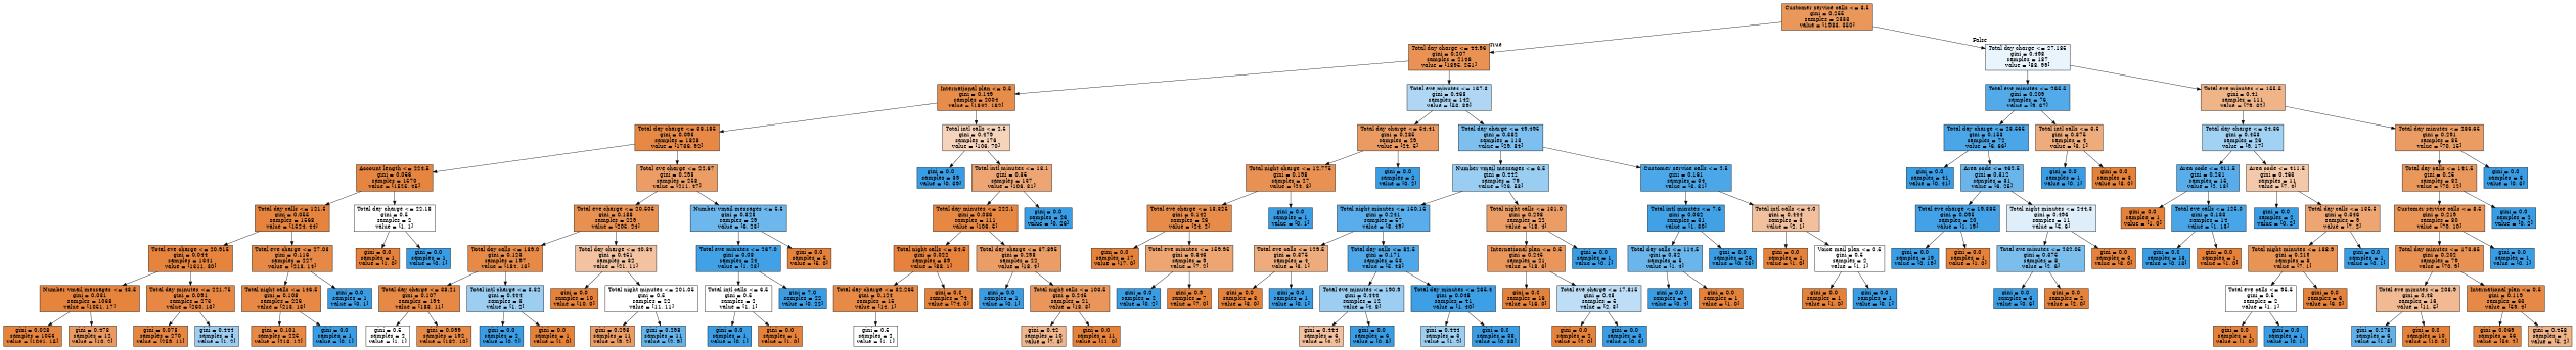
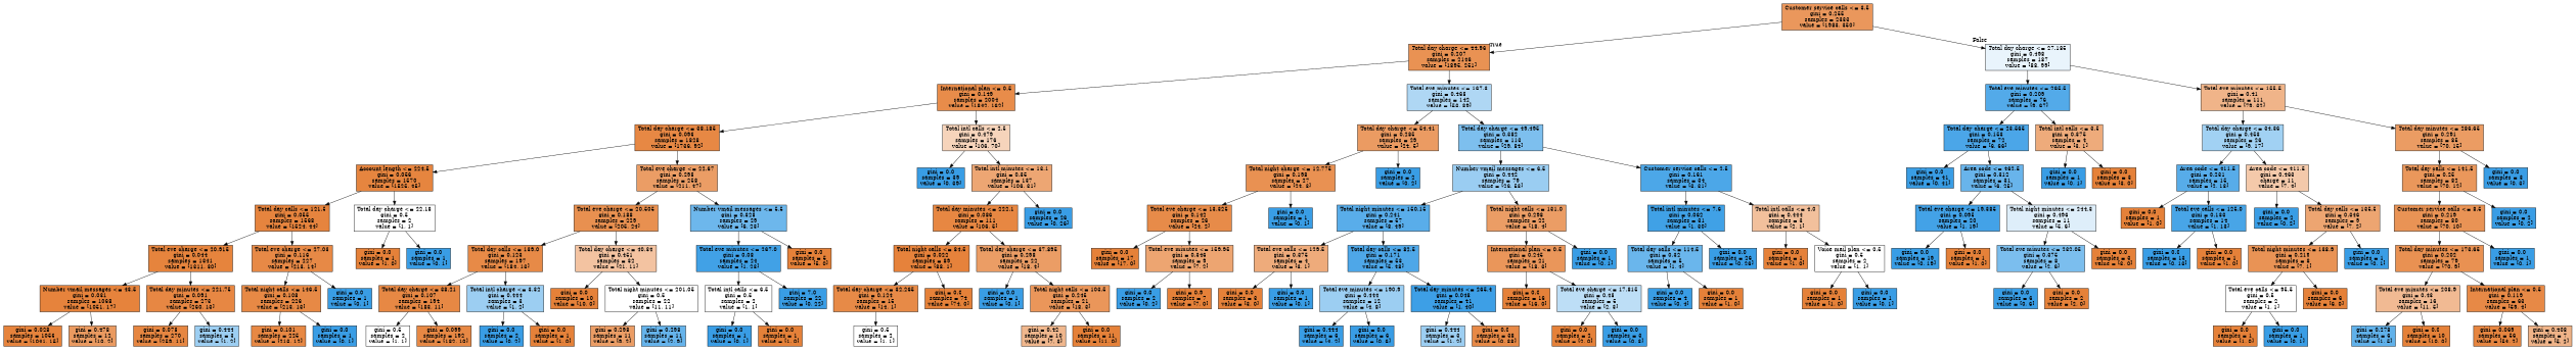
  digraph {
    node [color=black fillcolor="#399de5ff" shape=box style=filled]
    n1 [fillcolor="#e58139d2" label="Customer service calls <= 3.5\ngini = 0.255\nsamples = 2333\nvalue = [1983, 350]"]
    n2 [fillcolor="#e58139dd" label="Total day charge <= 44.96\ngini = 0.207\nsamples = 2146\nvalue = [1895, 251]"]
    n3 [fillcolor="#399de51c" label="Total day charge <= 27.185\ngini = 0.498\nsamples = 187\nvalue = [88, 99]"]
    n4 [fillcolor="#e58139e9" label="International plan <= 0.5\ngini = 0.149\nsamples = 2004\nvalue = [1842, 162]"]
    n5 [fillcolor="#399de567" label="Total eve minutes <= 167.3\ngini = 0.468\nsamples = 142\nvalue = [53, 89]"]
    n6 [fillcolor="#399de5dd" label="Total eve minutes <= 265.5\ngini = 0.209\nsamples = 76\nvalue = [9, 67]"]
    n7 [fillcolor="#e5813998" label="Total eve minutes <= 155.5\ngini = 0.41\nsamples = 111\nvalue = [79, 32]"]
    n8 [fillcolor="#e58139f1" label="Total day charge <= 38.185\ngini = 0.096\nsamples = 1828\nvalue = [1736, 92]"]
    n9 [fillcolor="#e5813957" label="Total intl calls <= 2.5\ngini = 0.479\nsamples = 176\nvalue = [106, 70]"]
    n10 [fillcolor="#e58139ca" label="Total day charge <= 54.41\ngini = 0.285\nsamples = 29\nvalue = [24, 5]"]
    n11 [fillcolor="#399de5a7" label="Total day charge <= 49.495\ngini = 0.382\nsamples = 113\nvalue = [29, 84]"]
    n12 [fillcolor="#e58139f7" label="Account length <= 224.5\ngini = 0.056\nsamples = 1570\nvalue = [1525, 45]"]
    n13 [fillcolor="#e58139c6" label="Total eve charge <= 22.67\ngini = 0.298\nsamples = 258\nvalue = [211, 47]"]
    n14 [label="gini = 0.0\nsamples = 39\nvalue = [0, 39]"]
    n15 [fillcolor="#e58139b4" label="Total intl minutes <= 13.1\ngini = 0.35\nsamples = 137\nvalue = [106, 31]"]
    n16 [fillcolor="#e58139f8" label="Total day calls <= 121.5\ngini = 0.055\nsamples = 1568\nvalue = [1524, 44]"]
    n17 [fillcolor="#e5813900" label="Total day charge <= 22.18\ngini = 0.5\nsamples = 2\nvalue = [1, 1]"]
    n18 [fillcolor="#e58139e1" label="Total eve charge <= 20.505\ngini = 0.188\nsamples = 229\nvalue = [205, 24]"]
    n19 [fillcolor="#399de5bc" label="Number vmail messages <= 5.5\ngini = 0.328\nsamples = 29\nvalue = [6, 23]"]
    n20 [fillcolor="#e58139f9" label="Total eve charge <= 20.915\ngini = 0.044\nsamples = 1341\nvalue = [1311, 30]"]
    n21 [fillcolor="#e58139ee" label="Total eve charge <= 27.03\ngini = 0.116\nsamples = 227\nvalue = [213, 14]"]
    n22 [fillcolor="#e58139ff" label="gini = 0.0\nsamples = 1\nvalue = [1, 0]"]
    n23 [label="gini = 0.0\nsamples = 1\nvalue = [0, 1]"]
    n24 [fillcolor="#e58139fb" label="Number vmail messages <= 43.5\ngini = 0.031\nsamples = 1068\nvalue = [1051, 17]"]
    n25 [fillcolor="#e58139f2" label="Total day minutes <= 221.75\ngini = 0.091\nsamples = 273\nvalue = [260, 13]"]
    n26 [fillcolor="#e58139ef" label="Total night calls <= 146.5\ngini = 0.108\nsamples = 226\nvalue = [213, 13]"]
    n27 [label="gini = 0.0\nsamples = 1\nvalue = [0, 1]"]
    n28 [fillcolor="#e58139fb" label="gini = 0.028\nsamples = 1056\nvalue = [1041, 15]"]
    n29 [fillcolor="#e58139cc" label="gini = 0.478\nsamples = 12\nvalue = [10, 2]"]
    n30 [fillcolor="#e58139f4" label="gini = 0.078\nsamples = 270\nvalue = [259, 11]"]
    n31 [fillcolor="#399de57f" label="gini = 0.444\nsamples = 3\nvalue = [1, 2]"]
    n32 [fillcolor="#e58139f1" label="gini = 0.101\nsamples = 225\nvalue = [213, 12]"]
    n33 [label="gini = 0.0\nsamples = 1\nvalue = [0, 1]"]
    n34 [fillcolor="#e58139ed" label="Total day calls <= 139.0\ngini = 0.123\nsamples = 197\nvalue = [184, 13]"]
    n35 [fillcolor="#e5813979" label="Total day charge <= 40.34\ngini = 0.451\nsamples = 32\nvalue = [21, 11]"]
    n36 [fillcolor="#399de5f4" label="Total eve minutes <= 267.0\ngini = 0.08\nsamples = 24\nvalue = [1, 23]"]
    n37 [fillcolor="#e58139ff" label="gini = 0.0\nsamples = 5\nvalue = [5, 0]"]
    n38 [fillcolor="#e58139f0" label="Total day charge <= 38.21\ngini = 0.107\nsamples = 194\nvalue = [183, 11]"]
    n39 [fillcolor="#399de57f" label="Total intl charge <= 3.32\ngini = 0.444\nsamples = 3\nvalue = [1, 2]"]
    n40 [fillcolor="#e58139ff" label="gini = 0.0\nsamples = 10\nvalue = [10, 0]"]
    n41 [fillcolor="#e5813900" label="Total night minutes <= 201.05\ngini = 0.5\nsamples = 22\nvalue = [11, 11]"]
    n42 [fillcolor="#e5813900" label="gini = 0.5\nsamples = 2\nvalue = [1, 1]"]
    n43 [fillcolor="#e58139f1" label="gini = 0.099\nsamples = 192\nvalue = [182, 10]"]
    n44 [label="gini = 0.0\nsamples = 2\nvalue = [0, 2]"]
    n45 [fillcolor="#e58139ff" label="gini = 0.0\nsamples = 1\nvalue = [1, 0]"]
    n46 [fillcolor="#e58139c6" label="gini = 0.298\nsamples = 11\nvalue = [9, 2]"]
    n47 [fillcolor="#399de5c6" label="gini = 0.298\nsamples = 11\nvalue = [2, 9]"]
    n48 [fillcolor="#e5813900" label="Total intl calls <= 6.5\ngini = 0.5\nsamples = 2\nvalue = [1, 1]"]
    n49 [label="gini = 7.0\nsamples = 22\nvalue = [0, 22]"]
    n50 [label="gini = 0.0\nsamples = 1\nvalue = [0, 1]"]
    n51 [fillcolor="#e58139ff" label="gini = 0.0\nsamples = 1\nvalue = [1, 0]"]
    n52 [fillcolor="#e58139f3" label="Total day minutes <= 222.1\ngini = 0.086\nsamples = 111\nvalue = [106, 5]"]
    n53 [label="gini = 0.0\nsamples = 26\nvalue = [0, 26]"]
    n54 [fillcolor="#e58139fc" label="Total night calls <= 84.5\ngini = 0.022\nsamples = 89\nvalue = [88, 1]"]
    n55 [fillcolor="#e58139c6" label="Total day charge <= 37.895\ngini = 0.298\nsamples = 22\nvalue = [18, 4]"]
    n56 [fillcolor="#e58139ed" label="Total day charge <= 32.265\ngini = 0.124\nsamples = 15\nvalue = [14, 1]"]
    n57 [fillcolor="#e58139ff" label="gini = 0.0\nsamples = 74\nvalue = [74, 0]"]
    n58 [label="gini = 0.0\nsamples = 1\nvalue = [0, 1]"]
    n59 [fillcolor="#e58139d4" label="Total night calls <= 103.5\ngini = 0.245\nsamples = 21\nvalue = [18, 3]"]
    n60 [fillcolor="#e5813900" label="gini = 0.5\nsamples = 2\nvalue = [1, 1]"]
    n61 [fillcolor="#e5813992" label="gini = 0.42\nsamples = 10\nvalue = [7, 3]"]
    n62 [fillcolor="#e58139ff" label="gini = 0.0\nsamples = 11\nvalue = [11, 0]"]
    n63 [fillcolor="#e58139df" label="Total night charge <= 12.775\ngini = 0.198\nsamples = 27\nvalue = [24, 3]"]
    n64 [label="gini = 0.0\nsamples = 2\nvalue = [0, 2]"]
    n65 [fillcolor="#399de582" label="Number vmail messages <= 6.5\ngini = 0.442\nsamples = 79\nvalue = [26, 53]"]
    n66 [fillcolor="#399de5e6" label="Customer service calls <= 2.5\ngini = 0.161\nsamples = 34\nvalue = [3, 31]"]
    n67 [fillcolor="#e58139ea" label="Total eve charge <= 13.325\ngini = 0.142\nsamples = 26\nvalue = [24, 2]"]
    n68 [label="gini = 0.0\nsamples = 1\nvalue = [0, 1]"]
    n69 [fillcolor="#e58139ff" label="gini = 0.0\nsamples = 17\nvalue = [17, 0]"]
    n70 [fillcolor="#e58139b6" label="Total eve minutes <= 159.95\ngini = 0.346\nsamples = 9\nvalue = [7, 2]"]
    n71 [label="gini = 0.0\nsamples = 2\nvalue = [0, 2]"]
    n72 [fillcolor="#e58139ff" label="gini = 0.9\nsamples = 7\nvalue = [7, 0]"]
    n73 [fillcolor="#399de5d5" label="Total night minutes <= 150.15\ngini = 0.241\nsamples = 57\nvalue = [8, 49]"]
    n74 [fillcolor="#e58139c6" label="Total night calls <= 131.0\ngini = 0.298\nsamples = 22\nvalue = [18, 4]"]
    n75 [fillcolor="#399de5f6" label="Total intl minutes <= 7.6\ngini = 0.062\nsamples = 31\nvalue = [1, 30]"]
    n76 [fillcolor="#e581397f" label="Total intl calls <= 4.0\ngini = 0.444\nsamples = 3\nvalue = [2, 1]"]
    n77 [fillcolor="#e58139aa" label="Total eve calls <= 129.5\ngini = 0.375\nsamples = 4\nvalue = [3, 1]"]
    n78 [fillcolor="#399de5e4" label="Total day calls <= 82.5\ngini = 0.171\nsamples = 53\nvalue = [5, 48]"]
    n79 [fillcolor="#e58139d4" label="International plan <= 0.5\ngini = 0.245\nsamples = 21\nvalue = [18, 3]"]
    n80 [label="gini = 0.0\nsamples = 1\nvalue = [0, 1]"]
    n81 [fillcolor="#e58139ff" label="gini = 0.0\nsamples = 3\nvalue = [3, 0]"]
    n82 [label="gini = 0.0\nsamples = 1\nvalue = [0, 1]"]
    n83 [fillcolor="#399de57f" label="Total eve minutes <= 190.9\ngini = 0.444\nsamples = 12\nvalue = [4, 8]"]
    n84 [fillcolor="#399de5f9" label="Total day minutes <= 265.4\ngini = 0.048\nsamples = 41\nvalue = [1, 40]"]
-   n85 [fillcolor="#e581397f" label="gini = 0.444\nsamples = 6\nvalue = [4, 2]"]
+   n85 [label="gini = 0.444\nsamples = 6\nvalue = [4, 2]"]
    n86 [label="gini = 0.0\nsamples = 6\nvalue = [0, 6]"]
    n87 [fillcolor="#399de57f" label="gini = 0.444\nsamples = 3\nvalue = [1, 2]"]
-   n88 [label="gini = 0.0\nsamples = 38\nvalue = [0, 38]"]
+   n88 [fillcolor="#e58139ee" label="gini = 0.0\nsamples = 38\nvalue = [0, 38]"]
    n89 [fillcolor="#e58139ff" label="gini = 0.0\nsamples = 16\nvalue = [16, 0]"]
    n90 [fillcolor="#399de555" label="Total eve charge <= 17.815\ngini = 0.48\nsamples = 5\nvalue = [2, 3]"]
    n91 [fillcolor="#e58139ff" label="gini = 0.0\nsamples = 2\nvalue = [2, 0]"]
    n92 [label="gini = 0.0\nsamples = 3\nvalue = [0, 3]"]
    n93 [fillcolor="#399de5bf" label="Total day calls <= 114.5\ngini = 0.32\nsamples = 5\nvalue = [1, 4]"]
    n94 [label="gini = 0.0\nsamples = 26\nvalue = [0, 26]"]
    n95 [fillcolor="#e58139ff" label="gini = 0.0\nsamples = 1\nvalue = [1, 0]"]
    n96 [fillcolor="#e5813900" label="Voice mail plan <= 0.5\ngini = 0.5\nsamples = 2\nvalue = [1, 1]"]
    n97 [label="gini = 0.0\nsamples = 4\nvalue = [0, 4]"]
    n98 [fillcolor="#e58139ff" label="gini = 0.0\nsamples = 1\nvalue = [1, 0]"]
    n99 [fillcolor="#e58139ff" label="gini = 0.0\nsamples = 1\nvalue = [1, 0]"]
    n100 [label="gini = 0.0\nsamples = 1\nvalue = [0, 1]"]
    n101 [fillcolor="#399de5e8" label="Total day charge <= 23.565\ngini = 0.153\nsamples = 72\nvalue = [6, 66]"]
    n102 [fillcolor="#e58139aa" label="Total intl calls <= 3.5\ngini = 0.375\nsamples = 4\nvalue = [3, 1]"]
    n103 [fillcolor="#399de578" label="Total day charge <= 34.36\ngini = 0.453\nsamples = 26\nvalue = [9, 17]"]
    n104 [fillcolor="#e58139c8" label="Total day minutes <= 286.65\ngini = 0.291\nsamples = 85\nvalue = [70, 15]"]
    n105 [label="gini = 0.0\nsamples = 41\nvalue = [0, 41]"]
    n106 [fillcolor="#399de5c2" label="Area code <= 462.5\ngini = 0.312\nsamples = 31\nvalue = [6, 25]"]
    n107 [label="gini = 0.0\nsamples = 1\nvalue = [0, 1]"]
    n108 [fillcolor="#e58139ff" label="gini = 0.0\nsamples = 3\nvalue = [3, 0]"]
    n109 [fillcolor="#399de5f2" label="Total eve charge <= 19.385\ngini = 0.095\nsamples = 20\nvalue = [1, 19]"]
    n110 [fillcolor="#399de52a" label="Total night minutes <= 244.3\ngini = 0.496\nsamples = 11\nvalue = [5, 6]"]
    n111 [label="gini = 0.0\nsamples = 19\nvalue = [0, 19]"]
    n112 [fillcolor="#e58139ff" label="gini = 0.0\nsamples = 1\nvalue = [1, 0]"]
    n113 [fillcolor="#399de5aa" label="Total eve minutes <= 232.05\ngini = 0.375\nsamples = 8\nvalue = [2, 6]"]
    n114 [fillcolor="#e58139ff" label="gini = 0.0\nsamples = 3\nvalue = [3, 0]"]
    n115 [label="gini = 0.0\nsamples = 6\nvalue = [0, 6]"]
    n116 [fillcolor="#e58139ff" label="gini = 0.0\nsamples = 2\nvalue = [2, 0]"]
    n117 [fillcolor="#399de5d8" label="Area code <= 411.5\ngini = 0.231\nsamples = 15\nvalue = [2, 13]"]
-   n118 [fillcolor="#e581396d" label="Area code <= 411.5\ngini = 0.463\nsamples = 11\nvalue = [7, 4]"]
+   n118 [fillcolor="#e581396d" label="Area code <= 411.5\ngini = 0.463\ncharge = 11\nvalue = [7, 4]"]
    n119 [fillcolor="#e58139d3" label="Total day calls <= 141.5\ngini = 0.25\nsamples = 82\nvalue = [70, 12]"]
    n120 [label="gini = 0.0\nsamples = 3\nvalue = [0, 3]"]
    n121 [fillcolor="#e58139ff" label="gini = 0.0\nsamples = 1\nvalue = [1, 0]"]
    n122 [fillcolor="#399de5eb" label="Total eve calls <= 125.0\ngini = 0.133\nsamples = 14\nvalue = [1, 13]"]
    n123 [label="gini = 0.0\nsamples = 2\nvalue = [0, 2]"]
    n124 [fillcolor="#e58139b6" label="Total day calls <= 135.5\ngini = 0.346\nsamples = 9\nvalue = [7, 2]"]
    n125 [label="gini = 0.0\nsamples = 13\nvalue = [0, 13]"]
    n126 [fillcolor="#e58139ff" label="gini = 0.0\nsamples = 1\nvalue = [1, 0]"]
    n127 [fillcolor="#e58139db" label="Total night minutes <= 138.9\ngini = 0.219\nsamples = 8\nvalue = [7, 1]"]
    n128 [label="gini = 0.0\nsamples = 1\nvalue = [0, 1]"]
    n129 [fillcolor="#e5813900" label="Total eve calls <= 95.5\ngini = 0.5\nsamples = 2\nvalue = [1, 1]"]
    n130 [fillcolor="#e58139ff" label="gini = 0.0\nsamples = 6\nvalue = [6, 0]"]
    n131 [fillcolor="#e58139ff" label="gini = 0.0\nsamples = 1\nvalue = [1, 0]"]
    n132 [label="gini = 0.0\nsamples = 1\nvalue = [0, 1]"]
    n133 [fillcolor="#e58139db" label="Customer service calls <= 8.5\ngini = 0.219\nsamples = 80\nvalue = [70, 10]"]
    n134 [label="gini = 0.0\nsamples = 2\nvalue = [0, 2]"]
    n135 [fillcolor="#e58139de" label="Total day minutes <= 173.65\ngini = 0.202\nsamples = 79\nvalue = [70, 9]"]
    n136 [label="gini = 0.0\nsamples = 1\nvalue = [0, 1]"]
    n137 [fillcolor="#e581398b" label="Total eve minutes <= 208.9\ngini = 0.43\nsamples = 16\nvalue = [11, 5]"]
    n138 [fillcolor="#e58139ee" label="International plan <= 0.5\ngini = 0.119\nsamples = 63\nvalue = [59, 4]"]
    n139 [fillcolor="#399de5cc" label="gini = 0.278\nsamples = 6\nvalue = [1, 5]"]
    n140 [fillcolor="#e58139ff" label="gini = 0.0\nsamples = 10\nvalue = [10, 0]"]
    n141 [fillcolor="#e58139f6" label="gini = 0.069\nsamples = 56\nvalue = [54, 2]"]
-   n142 [fillcolor="#e5813999" label="gini = 0.458\nsamples = 7\nvalue = [5, 2]"]
+   n142 [fillcolor="#e5813999" label="gini = 0.408\nsamples = 7\nvalue = [5, 2]"]
    n1 -> n2 [headlabel=True labelangle=45 labeldistance=2.5]
    n1 -> n3 [headlabel=False labelangle=-45 labeldistance=2.5]
    n2 -> n4
    n2 -> n5
    n3 -> n6
    n3 -> n7
    n4 -> n8
    n4 -> n9
    n5 -> n10
    n5 -> n11
    n6 -> n101
    n6 -> n102
    n7 -> n103
    n7 -> n104
    n8 -> n12
    n8 -> n13
    n9 -> n14
    n9 -> n15
    n10 -> n63
    n10 -> n64
    n11 -> n65
    n11 -> n66
    n12 -> n16
    n12 -> n17
    n13 -> n18
    n13 -> n19
    n15 -> n52
    n15 -> n53
    n16 -> n20
    n16 -> n21
    n17 -> n22
    n17 -> n23
    n18 -> n34
    n18 -> n35
    n19 -> n36
    n19 -> n37
    n20 -> n24
    n20 -> n25
    n21 -> n26
    n21 -> n27
    n24 -> n28
    n24 -> n29
    n25 -> n30
    n25 -> n31
    n26 -> n32
    n26 -> n33
    n34 -> n38
    n34 -> n39
    n35 -> n40
    n35 -> n41
    n36 -> n48
    n36 -> n49
    n38 -> n42
    n38 -> n43
    n39 -> n44
    n39 -> n45
    n41 -> n46
    n41 -> n47
    n48 -> n50
    n48 -> n51
    n52 -> n54
    n52 -> n55
    n54 -> n56
    n54 -> n57
    n55 -> n58
    n55 -> n59
    n56 -> n60
    n59 -> n61
    n59 -> n62
    n63 -> n67
    n63 -> n68
    n65 -> n73
    n65 -> n74
    n66 -> n75
    n66 -> n76
    n67 -> n69
    n67 -> n70
    n70 -> n71
    n70 -> n72
    n73 -> n77
    n73 -> n78
    n74 -> n79
    n74 -> n80
    n75 -> n93
    n75 -> n94
    n76 -> n95
    n76 -> n96
    n77 -> n81
    n77 -> n82
    n78 -> n83
    n78 -> n84
    n79 -> n89
    n79 -> n90
    n83 -> n85
    n83 -> n86
    n84 -> n87
    n84 -> n88
    n90 -> n91
    n90 -> n92
    n93 -> n97
    n93 -> n98
    n96 -> n99
    n96 -> n100
    n101 -> n105
    n101 -> n106
    n102 -> n107
    n102 -> n108
    n103 -> n117
    n103 -> n118
    n104 -> n119
    n104 -> n120
    n106 -> n109
    n106 -> n110
    n109 -> n111
    n109 -> n112
    n110 -> n113
    n110 -> n114
    n113 -> n115
    n113 -> n116
    n117 -> n121
    n117 -> n122
    n118 -> n123
    n118 -> n124
    n119 -> n133
    n119 -> n134
    n122 -> n125
    n122 -> n126
    n124 -> n127
    n124 -> n128
    n127 -> n129
    n127 -> n130
    n129 -> n131
    n129 -> n132
    n133 -> n135
    n133 -> n136
    n135 -> n137
    n135 -> n138
    n137 -> n139
    n137 -> n140
    n138 -> n141
    n138 -> n142
  }
